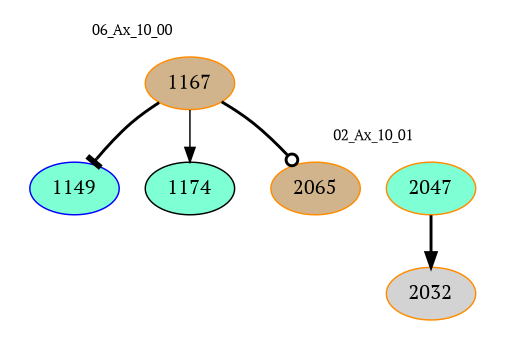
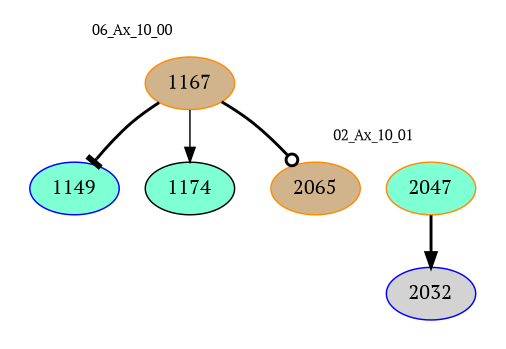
  digraph {
    fontname="PT Serif"
    node [color=darkorange fillcolor=aquamarine fontname="PT Serif" style=filled]
    edge [arrowhead=normal color=black fontname="PT Serif" style=bold]
    n1 [label=2047]
-   n2 [fillcolor=lightgrey label=2032]
+   n2 [color=blue fillcolor=lightgrey label=2032]
    n3 [fillcolor=tan label=2065]
    n4 [fillcolor=tan label=1167]
    n5 [color=blue label=1149]
    n6 [color=black label=1174]
    subgraph cluster_1 {
      color=white
      fontsize=10
      label="02_Ax_10_01"
      n1
      n2
      n3
    }
    subgraph cluster_2 {
      color=white
      fontsize=10
      label="06_Ax_10_00"
      n4
      n5
      n6
    }
    n1 -> n2
    n4 -> n3 [arrowhead=odot]
    n4 -> n5 [arrowhead=tee]
    n4 -> n6 [style=solid]
  }
